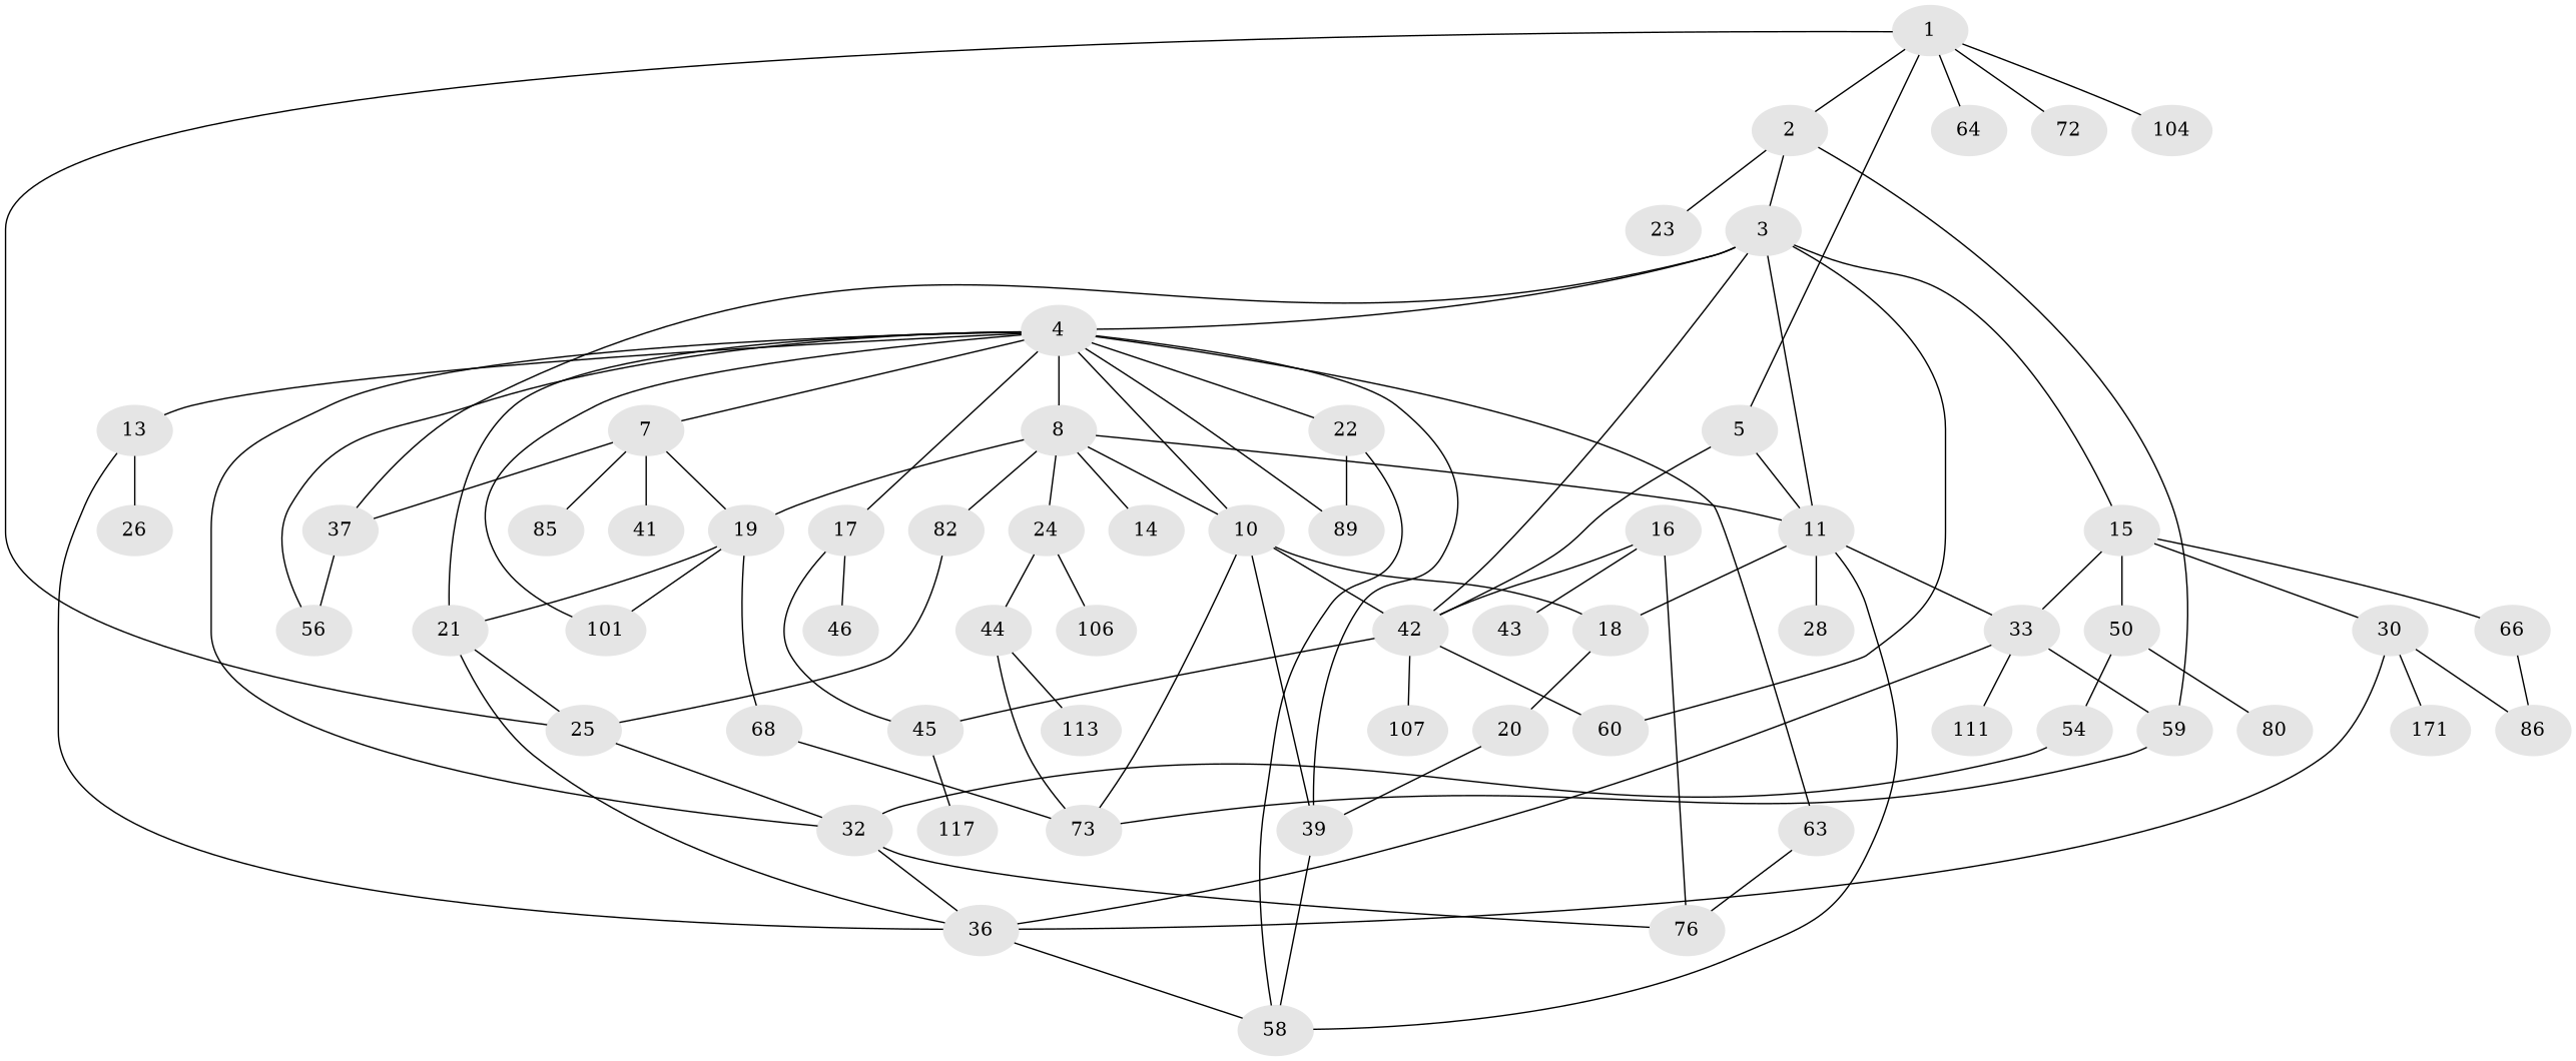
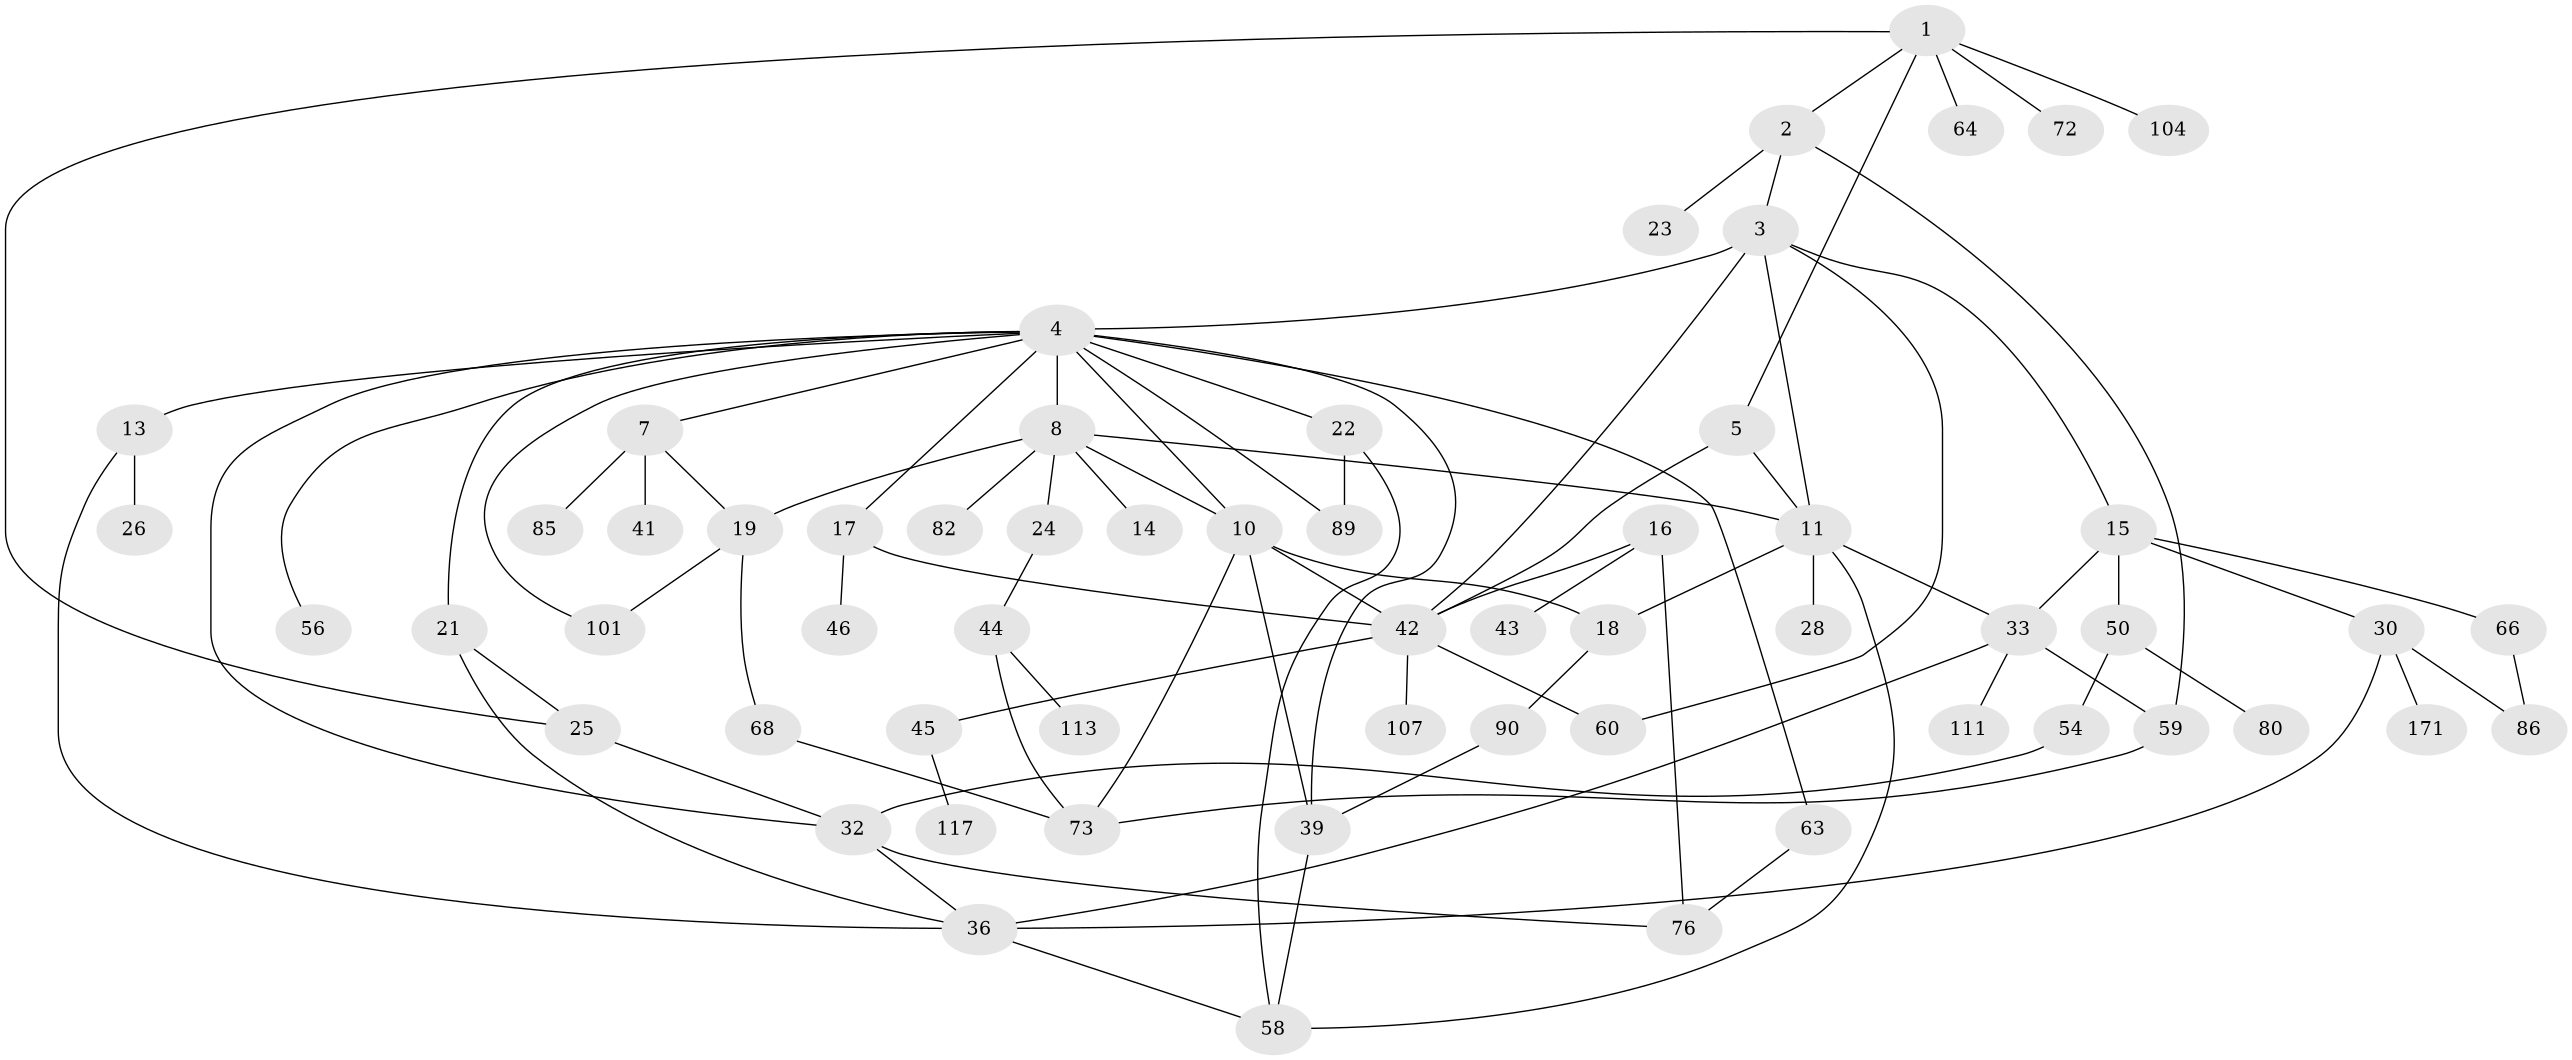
  graph {
    node [color=gray90 style=filled]
    1 [super="+91+40"]
    2 [super="+48"]
    5
    n4 [label=25 super="+58"]
    64
    72
    104
    3 [super="+74+61"]
    23
    59 [super="+79+115"]
    11 [super="+52+103+62"]
    42 [super="+110+92"]
    32 [super="+51+102+118+124"]
    15
    4 [super="+6+25"]
-   37
    60 [super="+84"]
    33
    30 [super="+34"]
    50
    66
    73 [super="+75"]
    7 [super="+88"]
    8 [super="+9+122"]
    10 [super="+29"]
    13
    17
    21 [super="+114"]
    22 [super="+96+81"]
    39 [super="+97+65"]
    56
    63
    89
    101
    18
    28
    n37 [label=58 super="+82+67"]
    45 [super="+49"]
    107
    19 [super="+47"]
    41 [super="+87"]
    85
    n43 [label=82]
    14
    24 [super="+31"]
    36 [super="+99+53"]
    26
    46
    76 [super="+100"]
    68 [super="+70"]
    44 [super="+69+93"]
-   106
-   20
+   20 [label=90]
    111
    16 [super="+38"]
    43
    86
    n58 [label=171]
    54
    80
    117
    113
    1 -- 2
    1 -- 5
    1 -- n4
    1 -- 64
    1 -- 72
    1 -- 104
    2 -- 3
    2 -- 23
    2 -- 59
    5 -- 11
    5 -- 42
    n4 -- 32
    3 -- 11
    3 -- 42
    3 -- 15
    3 -- 4 [weight=2]
-   3 -- 37
    3 -- 60
    59 -- 73
    11 -- 33
    11 -- 18
    11 -- 28
    11 -- n37
    42 -- 60
    42 -- 45
    42 -- 107
    32 -- 36
    32 -- 76
    15 -- 33
    15 -- 30
    15 -- 50
    15 -- 66
    4 -- 32
    4 -- 7
    4 -- 8
    4 -- 10
    4 -- 13
    4 -- 17
    4 -- 21
    4 -- 22
    4 -- 39
    4 -- 56
    4 -- 63
    4 -- 89
    4 -- 101
-   37 -- 56
    33 -- 59
    33 -- 36
    33 -- 111
    30 -- 36
    30 -- 86
    30 -- n58
    50 -- 54
    50 -- 80
    66 -- 86
-   7 -- 37
    7 -- 19
    7 -- 41
    7 -- 85
    8 -- 11
    8 -- 10
    8 -- 19
    8 -- n43
    8 -- 14
    8 -- 24
    10 -- 42
    10 -- 73
    10 -- 39
    10 -- 18
    13 -- 36
    13 -- 26
-   17 -- 45
+   17 -- 42
    17 -- 46
    21 -- n4
    21 -- 36
    22 -- 89
    22 -- n37
    39 -- n37
    63 -- 76
    18 -- 20
    45 -- 117
-   19 -- 21
    19 -- 101
    19 -- 68
-   n43 -- n4
    24 -- 44
-   24 -- 106
    36 -- n37
    68 -- 73
    44 -- 73
    44 -- 113
    20 -- 39
    16 -- 42
    16 -- 76
    16 -- 43
    54 -- 32
  }
